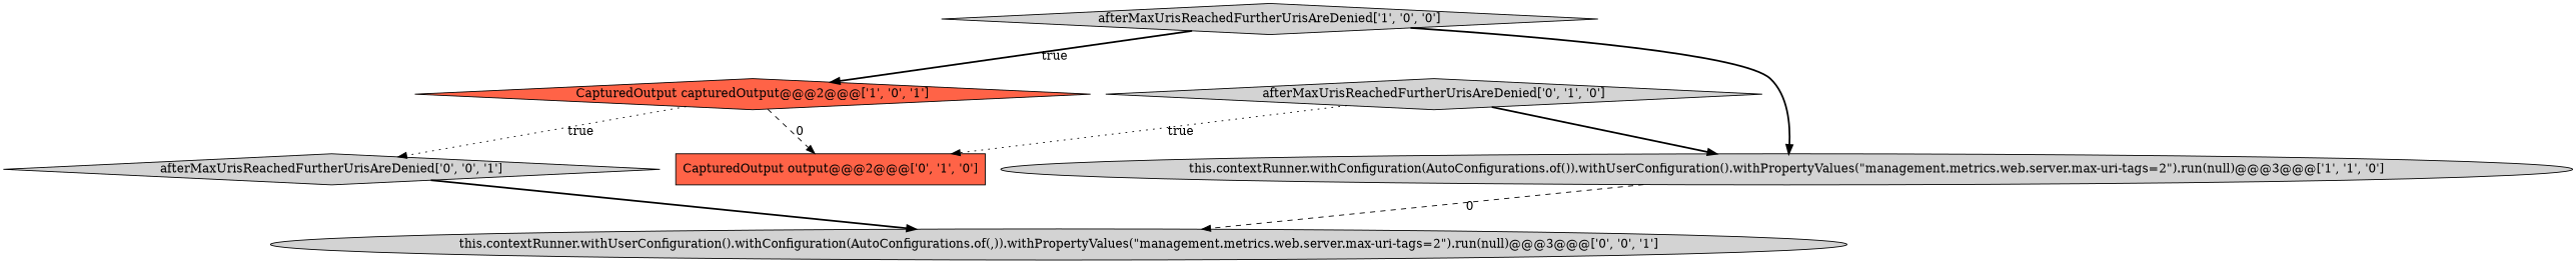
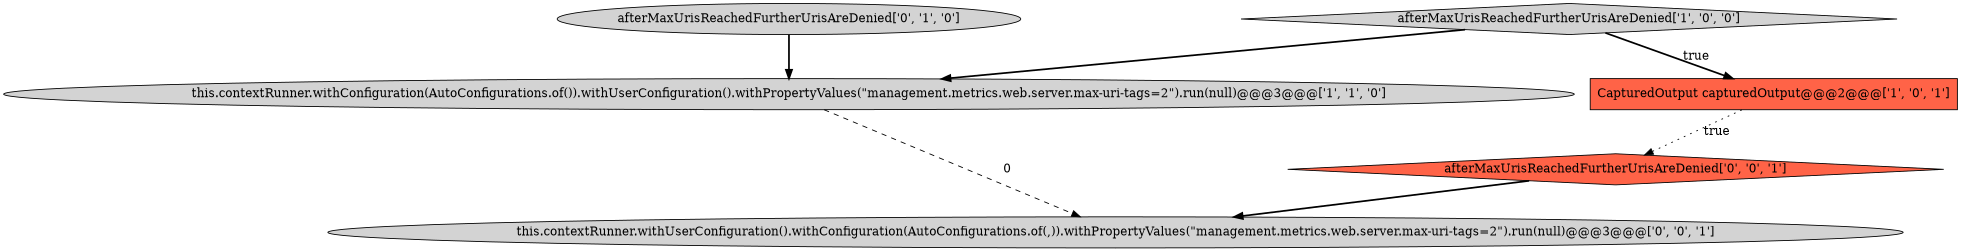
  digraph {
    node [fillcolor=lightgray shape=diamond style=filled]
    edge [style=bold]
-   n1 [fillcolor=tomato label="CapturedOutput capturedOutput@@@2@@@['1', '0', '1']"]
-   n2 [fillcolor=tomato label="CapturedOutput output@@@2@@@['0', '1', '0']" shape=box]
-   n3 [label="afterMaxUrisReachedFurtherUrisAreDenied['0', '0', '1']"]
-   n4 [label="afterMaxUrisReachedFurtherUrisAreDenied['0', '1', '0']"]
+   n1 [fillcolor=tomato label="CapturedOutput capturedOutput@@@2@@@['1', '0', '1']" shape=box]
+   n3 [fillcolor=tomato label="afterMaxUrisReachedFurtherUrisAreDenied['0', '0', '1']"]
+   n4 [label="afterMaxUrisReachedFurtherUrisAreDenied['0', '1', '0']" shape=ellipse]
    n5 [label="this.contextRunner.withConfiguration(AutoConfigurations.of()).withUserConfiguration().withPropertyValues(\"management.metrics.web.server.max-uri-tags=2\").run(null)@@@3@@@['1', '1', '0']" shape=ellipse]
    n6 [label="this.contextRunner.withUserConfiguration().withConfiguration(AutoConfigurations.of(,)).withPropertyValues(\"management.metrics.web.server.max-uri-tags=2\").run(null)@@@3@@@['0', '0', '1']" shape=ellipse]
    n7 [label="afterMaxUrisReachedFurtherUrisAreDenied['1', '0', '0']"]
-   n1 -> n2 [label=0 style=dashed]
    n1 -> n3 [label=true style=dotted]
    n3 -> n6
-   n4 -> n2 [label=true style=dotted]
    n4 -> n5
    n5 -> n6 [label=0 style=dashed]
    n7 -> n1 [label=true]
    n7 -> n5
  }
